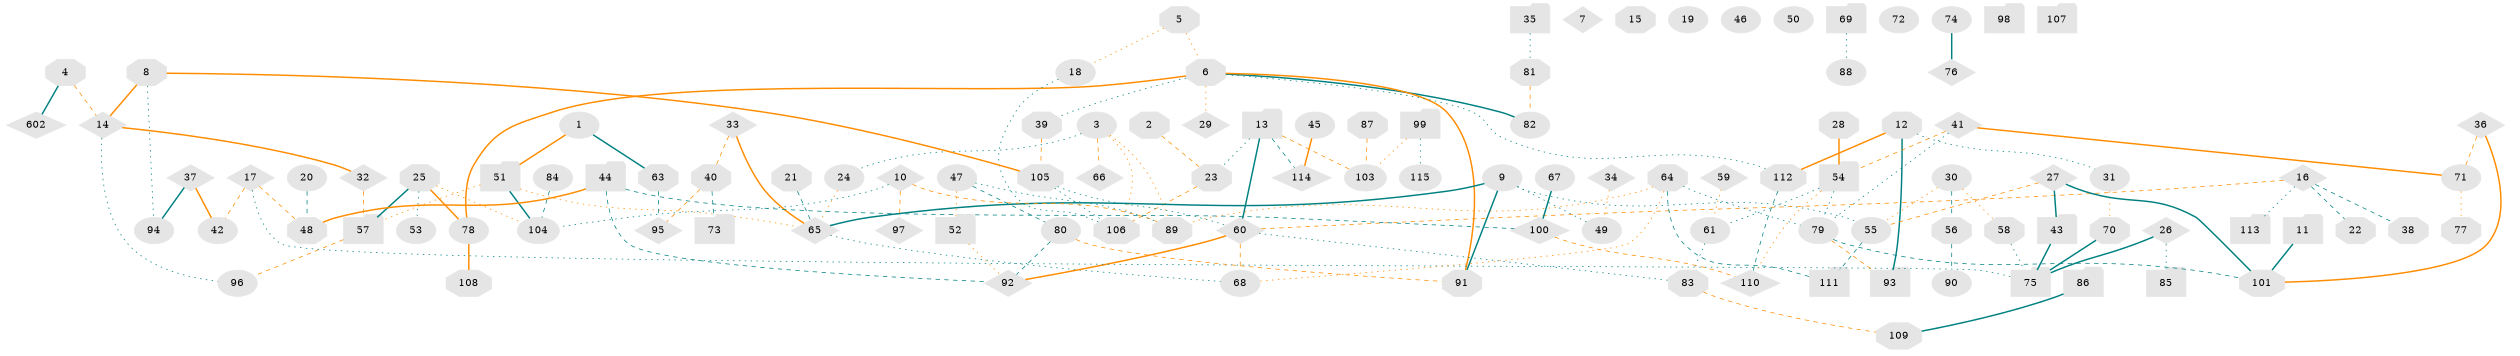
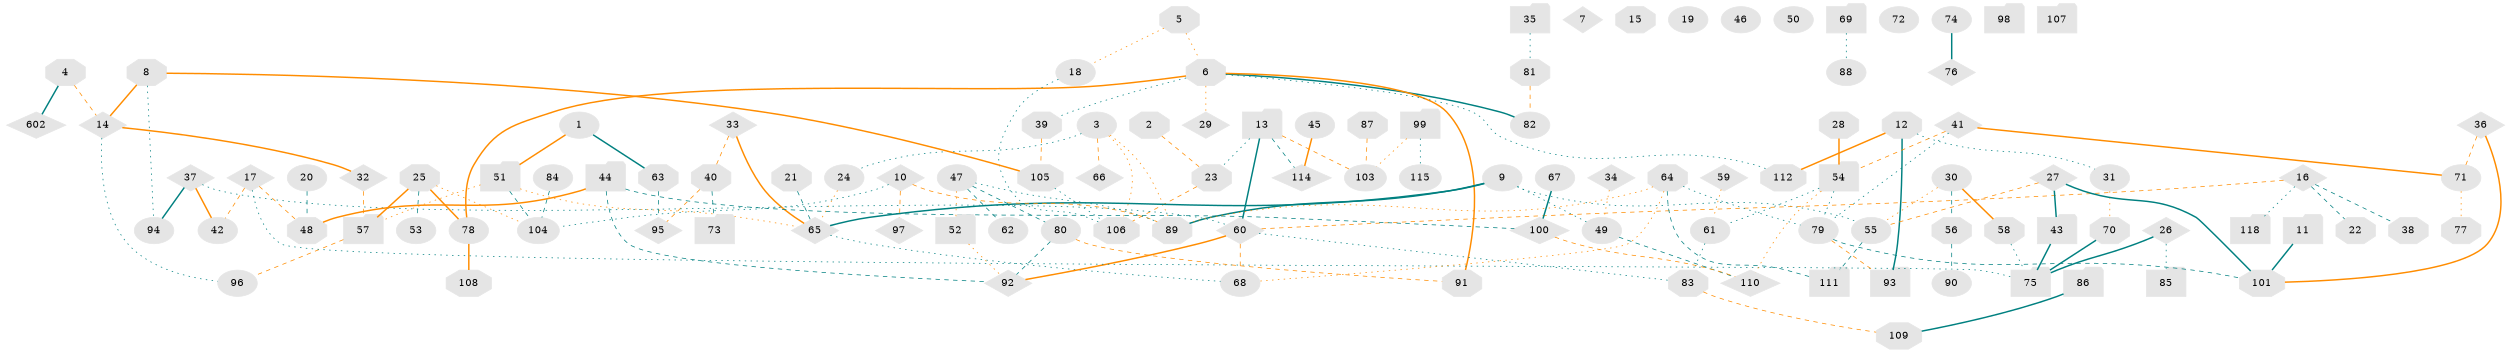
  graph {
    node [color=gray90 shape=ellipse style=filled]
    edge [color=teal style=dotted]
    51 [shape=folder]
    1
    63 [shape=octagon]
    65 [shape=diamond]
    104
    57 [shape=folder]
    95 [shape=diamond]
    2 [shape=octagon]
    23 [shape=octagon]
    106 [shape=octagon]
    3
    24
    66 [shape=diamond]
    89 [shape=octagon]
    4 [shape=octagon]
    14 [shape=diamond]
    n17 [label=602 shape=diamond]
    32 [shape=diamond]
    96
    5 [shape=octagon]
    6 [shape=octagon]
    18
    29 [shape=diamond]
    39 [shape=octagon]
    78
    82
    91 [shape=octagon]
    112 [shape=octagon]
    105 [shape=octagon]
    108 [shape=octagon]
    7 [shape=diamond]
    8 [shape=octagon]
    94
    9
    49
    55
    110 [shape=diamond]
    111 [shape=folder]
    68
    10 [shape=diamond]
    97 [shape=diamond]
    21 [shape=octagon]
    11 [shape=folder]
    101 [shape=octagon]
    12 [shape=octagon]
    31
    93 [shape=folder]
    70 [shape=octagon]
    13 [shape=folder]
    60 [shape=diamond]
    103
    114 [shape=diamond]
    92 [shape=diamond]
    83 [shape=octagon]
    15 [shape=octagon]
    16 [shape=diamond]
    22 [shape=octagon]
    38 [shape=octagon]
-   113 [shape=folder]
+   113 [shape=folder label=118]
    17 [shape=diamond]
    42
    48 [shape=octagon]
    75 [shape=folder]
    19
    20
    25 [shape=octagon]
    53
    26 [shape=diamond]
    85 [shape=folder]
    27 [shape=diamond]
    43 [shape=folder]
    28 [shape=octagon]
    54 [shape=folder]
    79
    61
    30
    56 [shape=octagon]
    58 [shape=octagon]
    90
    33 [shape=diamond]
    40 [shape=octagon]
    73 [shape=folder]
    34 [shape=diamond]
    35 [shape=folder]
    81 [shape=octagon]
    36 [shape=diamond]
    71
    77 [shape=octagon]
    37 [shape=diamond]
    41 [shape=diamond]
    44 [shape=folder]
    100 [shape=diamond]
    45
    46
    47
    52 [shape=folder]
+   62
    80
    50
    59 [shape=diamond]
    109 [shape=octagon]
    64 [shape=octagon]
    67
    69 [shape=folder]
    88
    72
    76 [shape=diamond]
    74
    84
    86 [shape=folder]
    87 [shape=octagon]
    98 [shape=folder]
    99 [shape=folder]
    115
    107 [shape=folder]
    51 -- 65 [color=darkorange]
-   51 -- 104 [style=bold]
+   51 -- 104 [style=dashed]
    51 -- 57 [color=darkorange]
    1 -- 51 [color=darkorange style=bold]
    1 -- 63 [style=bold]
    63 -- 95 [style=dashed]
    65 -- 68
    57 -- 96 [color=darkorange style=dashed]
    2 -- 23 [color=darkorange style=dashed]
    23 -- 106 [color=darkorange style=dashed]
    3 -- 106 [color=darkorange]
    3 -- 24
    3 -- 66 [color=darkorange style=dashed]
    3 -- 89 [color=darkorange]
    24 -- 65 [color=darkorange]
    4 -- 14 [color=darkorange style=dashed]
    4 -- n17 [style=bold]
    14 -- 32 [color=darkorange style=bold]
    14 -- 96
    32 -- 57 [color=darkorange style=dashed]
    5 -- 6 [color=darkorange]
    5 -- 18 [color=darkorange]
    6 -- 29 [color=darkorange]
    6 -- 39
    6 -- 78 [color=darkorange style=bold]
    6 -- 82 [style=bold]
    6 -- 91 [color=darkorange style=bold]
    6 -- 112
    18 -- 106
    39 -- 105 [color=darkorange style=dashed]
    78 -- 108 [color=darkorange style=bold]
    105 -- 106
    8 -- 14 [color=darkorange style=bold]
    8 -- 105 [color=darkorange style=bold]
    8 -- 94
    9 -- 65 [style=bold]
-   9 -- 91 [style=bold]
+   9 -- 89 [style=bold]
    9 -- 49
    9 -- 55
-   112 -- 110 [style=dashed]
+   49 -- 110 [style=dashed]
    55 -- 111 [style=dashed]
    10 -- 104
    10 -- 89 [color=darkorange style=dashed]
    10 -- 97 [color=darkorange style=dashed]
    21 -- 65 [style=dashed]
    11 -- 101 [style=bold]
    12 -- 112 [color=darkorange style=bold]
    12 -- 31
    12 -- 93 [style=bold]
    31 -- 70 [color=darkorange]
    70 -- 75 [style=bold]
    13 -- 23
    13 -- 60 [style=bold]
    13 -- 103 [color=darkorange style=dashed]
    13 -- 114 [style=dashed]
    60 -- 68 [color=darkorange style=dashed]
    60 -- 92 [color=darkorange style=bold]
    60 -- 83
    83 -- 109 [color=darkorange style=dashed]
    16 -- 60 [color=darkorange style=dashed]
    16 -- 22 [style=dashed]
    16 -- 38 [style=dashed]
    16 -- 113
    17 -- 42 [color=darkorange style=dashed]
    17 -- 48 [color=darkorange style=dashed]
    17 -- 75
    20 -- 48 [style=dashed]
    25 -- 104 [color=darkorange]
-   25 -- 57 [style=bold]
+   25 -- 57 [color=darkorange style=bold]
    25 -- 78 [color=darkorange style=bold]
-   25 -- 53
+   25 -- 53 [style=dashed]
    26 -- 75 [style=bold]
    26 -- 85
    27 -- 55 [color=darkorange style=dashed]
    27 -- 101 [style=bold]
    27 -- 43 [style=bold]
    43 -- 75 [style=bold]
    28 -- 54 [color=darkorange style=bold]
    54 -- 110 [color=darkorange]
    54 -- 79
    54 -- 61
    79 -- 101 [style=dashed]
    79 -- 93 [color=darkorange style=dashed]
    61 -- 83
    30 -- 55 [color=darkorange]
    30 -- 56 [style=dashed]
-   30 -- 58 [color=darkorange]
+   30 -- 58 [color=darkorange style=bold]
    56 -- 90 [style=dashed]
    58 -- 75
    33 -- 65 [color=darkorange style=bold]
    33 -- 40 [color=darkorange style=dashed]
    40 -- 95 [color=darkorange style=dashed]
    40 -- 73 [style=dashed]
    34 -- 49 [color=darkorange]
    35 -- 81
    81 -- 82 [color=darkorange style=dashed]
    36 -- 101 [color=darkorange style=bold]
    36 -- 71 [color=darkorange style=dashed]
    71 -- 77 [color=darkorange]
    37 -- 94 [style=bold]
-   105 -- 60
+   37 -- 60
    37 -- 42 [color=darkorange style=bold]
    41 -- 54 [color=darkorange style=dashed]
    41 -- 79
    41 -- 71 [color=darkorange style=bold]
    44 -- 92 [style=dashed]
    44 -- 48 [color=darkorange style=bold]
    44 -- 100 [style=dashed]
    100 -- 110 [color=darkorange style=dashed]
    45 -- 114 [color=darkorange style=bold]
    47 -- 89
    47 -- 52 [color=darkorange]
+   47 -- 62 [style=dashed]
    47 -- 80 [style=dashed]
    52 -- 92 [color=darkorange]
    80 -- 91 [color=darkorange style=dashed]
    80 -- 92 [style=dashed]
    59 -- 61 [color=darkorange]
    64 -- 89 [color=darkorange]
    64 -- 111 [style=dashed]
    64 -- 68 [color=darkorange]
    64 -- 79
    67 -- 100 [style=bold]
    69 -- 88
    74 -- 76 [style=bold]
    84 -- 104 [style=dashed]
    86 -- 109 [style=bold]
    87 -- 103 [color=darkorange style=dashed]
    99 -- 103 [color=darkorange]
    99 -- 115
  }
